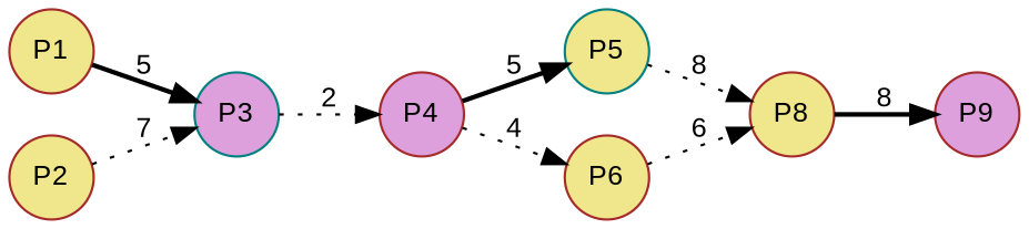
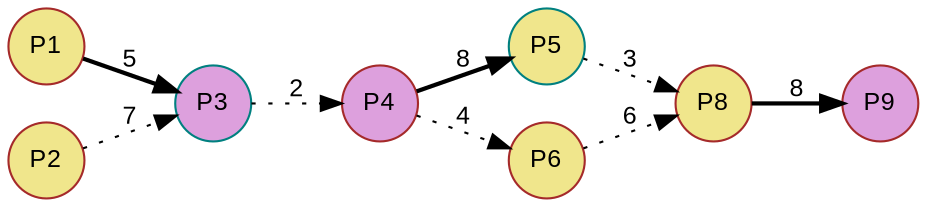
  digraph {
    rankdir=LR
    splines=true
    node [color=brown fillcolor=khaki fixedsize=true fontcolor=black fontname=arial fontsize=12 margin=0 shape=circle style=filled]
    edge [fontcolor=black fontname=arial fontsize=12 margin=0 style=dotted]
    n1 [label=P1 width=0.5]
    n2 [label=P2 width=0.5]
    n3 [color=teal fillcolor=plum label=P3 width=0.5]
    n4 [fillcolor=plum label=P4 width=0.5]
    n5 [color=teal label=P5 width=0.5]
    n6 [label=P6 width=0.5]
    n7 [label=P8 width=0.5]
    n8 [fillcolor=plum label=P9 width=0.5]
    subgraph sub_1 {
      rank=same
      n1
      n2
    }
    subgraph sub_2 {
      rank=same
      n3
    }
    subgraph sub_3 {
      rank=same
      n4
    }
    subgraph sub_4 {
      rank=same
      n5
      n6
    }
    subgraph sub_5 {
      rank=same
      n7
    }
    subgraph sub_6 {
      rank=same
      n8
    }
    n1 -> n3 [label=5 style=bold]
    n2 -> n3 [label=7]
    n3 -> n4 [label=2]
-   n4 -> n5 [label=5 style=bold]
+   n4 -> n5 [label=8 style=bold]
    n4 -> n6 [label=4]
-   n5 -> n7 [label=8]
+   n5 -> n7 [label=3]
    n6 -> n7 [label=6]
    n7 -> n8 [label=8 style=bold]
  }
